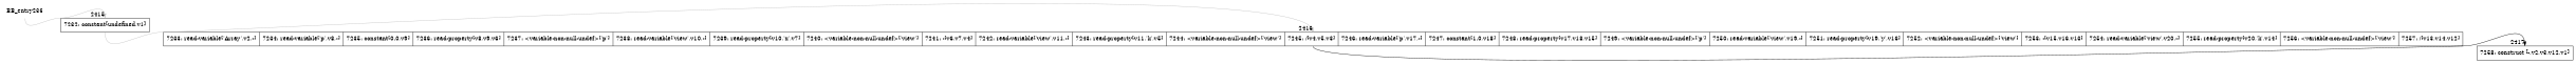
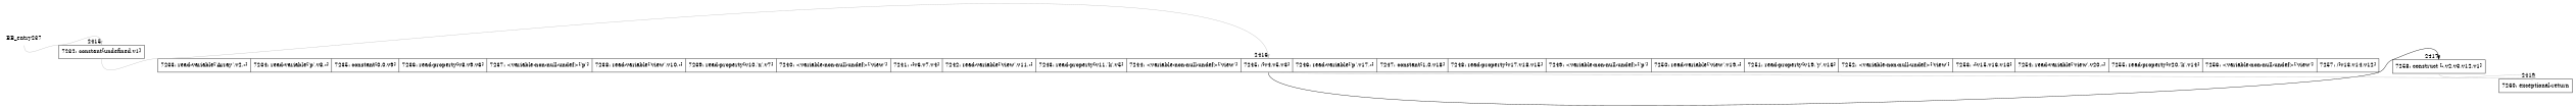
  digraph {
    rankdir=LR
    node [shape=record]
    edge [color=gray headport=n tailport=s]
-   BB_entry236 [shape=none]
+   BB_entry236 [shape=none label=BB_entry237]
    n2 [label="{7232: constant[undefined,v1]}"]
    n3 [label="{7233: read-variable['Array',v2,-]|7234: read-variable['p',v8,-]|7235: constant[0.0,v9]|7236: read-property[v8,v9,v6]|7237: \<variable-non-null-undef\>['p']|7238: read-variable['view',v10,-]|7239: read-property[v10,'x',v7]|7240: \<variable-non-null-undef\>['view']|7241: -[v6,v7,v4]|7242: read-variable['view',v11,-]|7243: read-property[v11,'k',v5]|7244: \<variable-non-null-undef\>['view']|7245: /[v4,v5,v3]|7246: read-variable['p',v17,-]|7247: constant[1.0,v18]|7248: read-property[v17,v18,v15]|7249: \<variable-non-null-undef\>['p']|7250: read-variable['view',v19,-]|7251: read-property[v19,'y',v16]|7252: \<variable-non-null-undef\>['view']|7253: -[v15,v16,v13]|7254: read-variable['view',v20,-]|7255: read-property[v20,'k',v14]|7256: \<variable-non-null-undef\>['view']|7257: /[v13,v14,v12]}"]
    n4 [label="{7258: construct [-,v2,v3,v12,v1]}"]
+   n5 [label="{7260: exceptional-return}"]
    BB_entry236 -> n2 [headlabel="    2415"]
    n2 -> n3 [headlabel="      2416"]
    n3 -> n4 [headlabel="      2417" color=""]
+   n3 -> n5 [headlabel="      2419"]
+   n4 -> n5
  }
